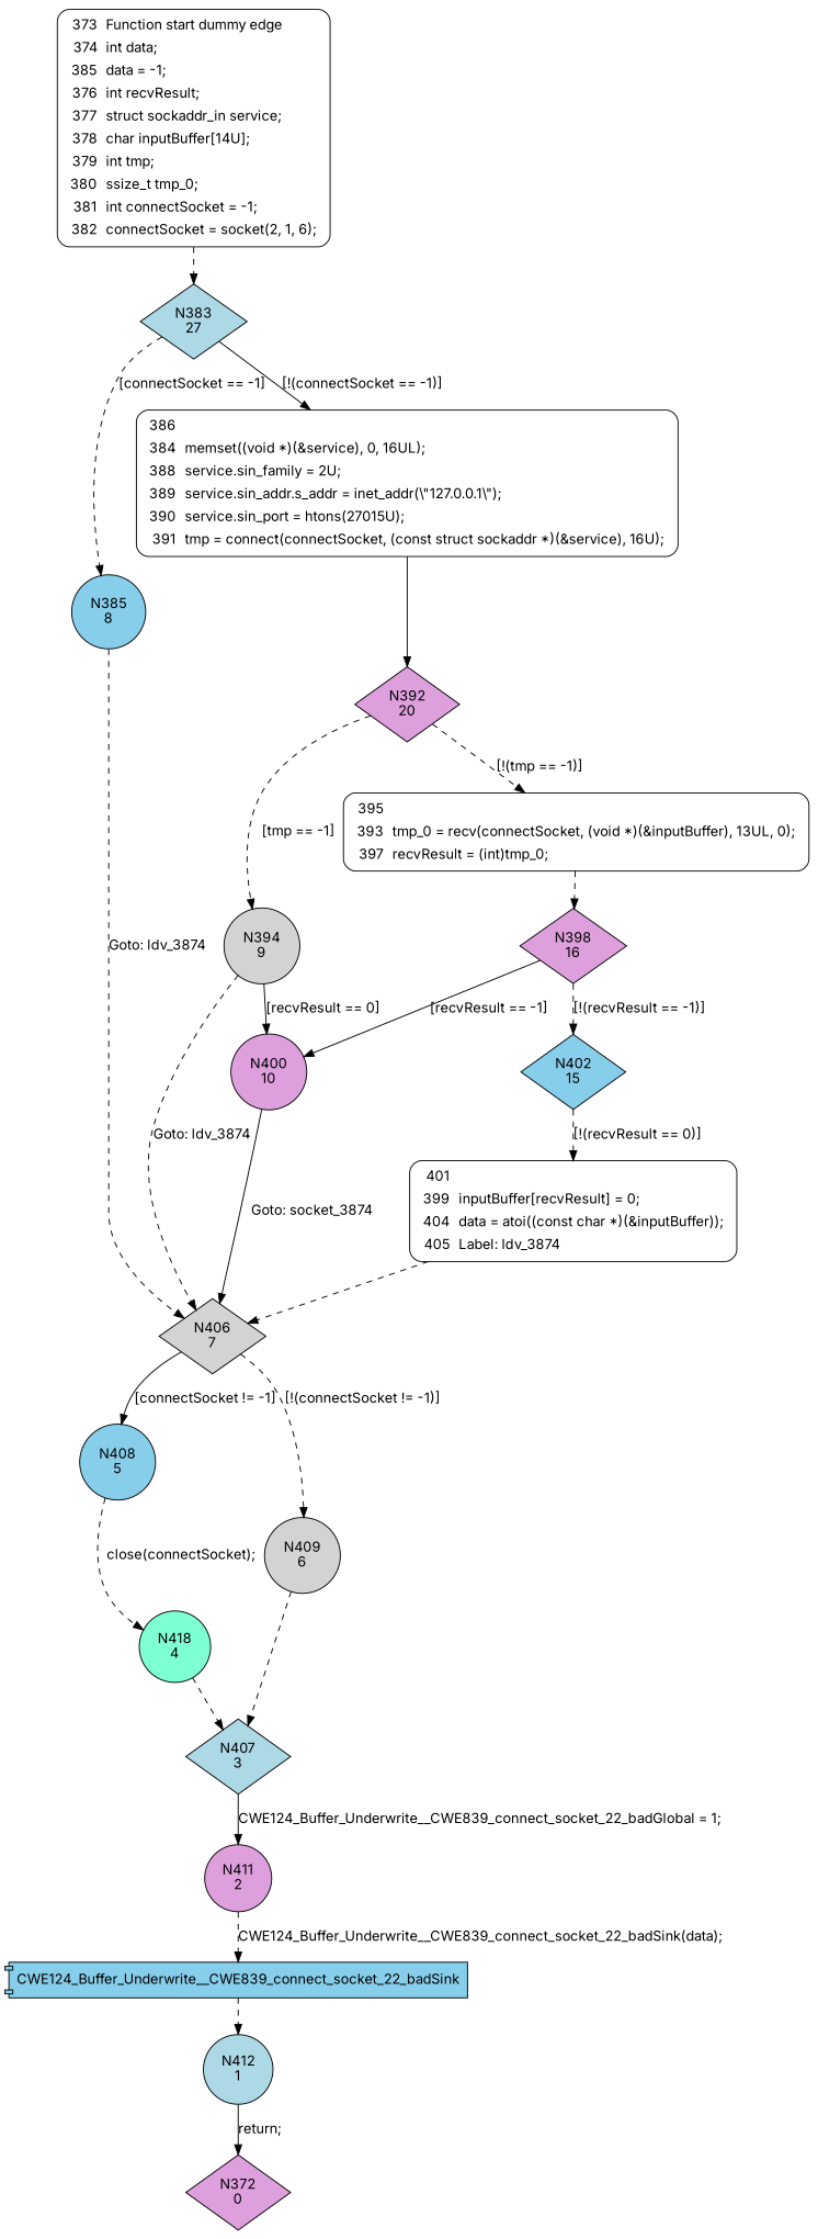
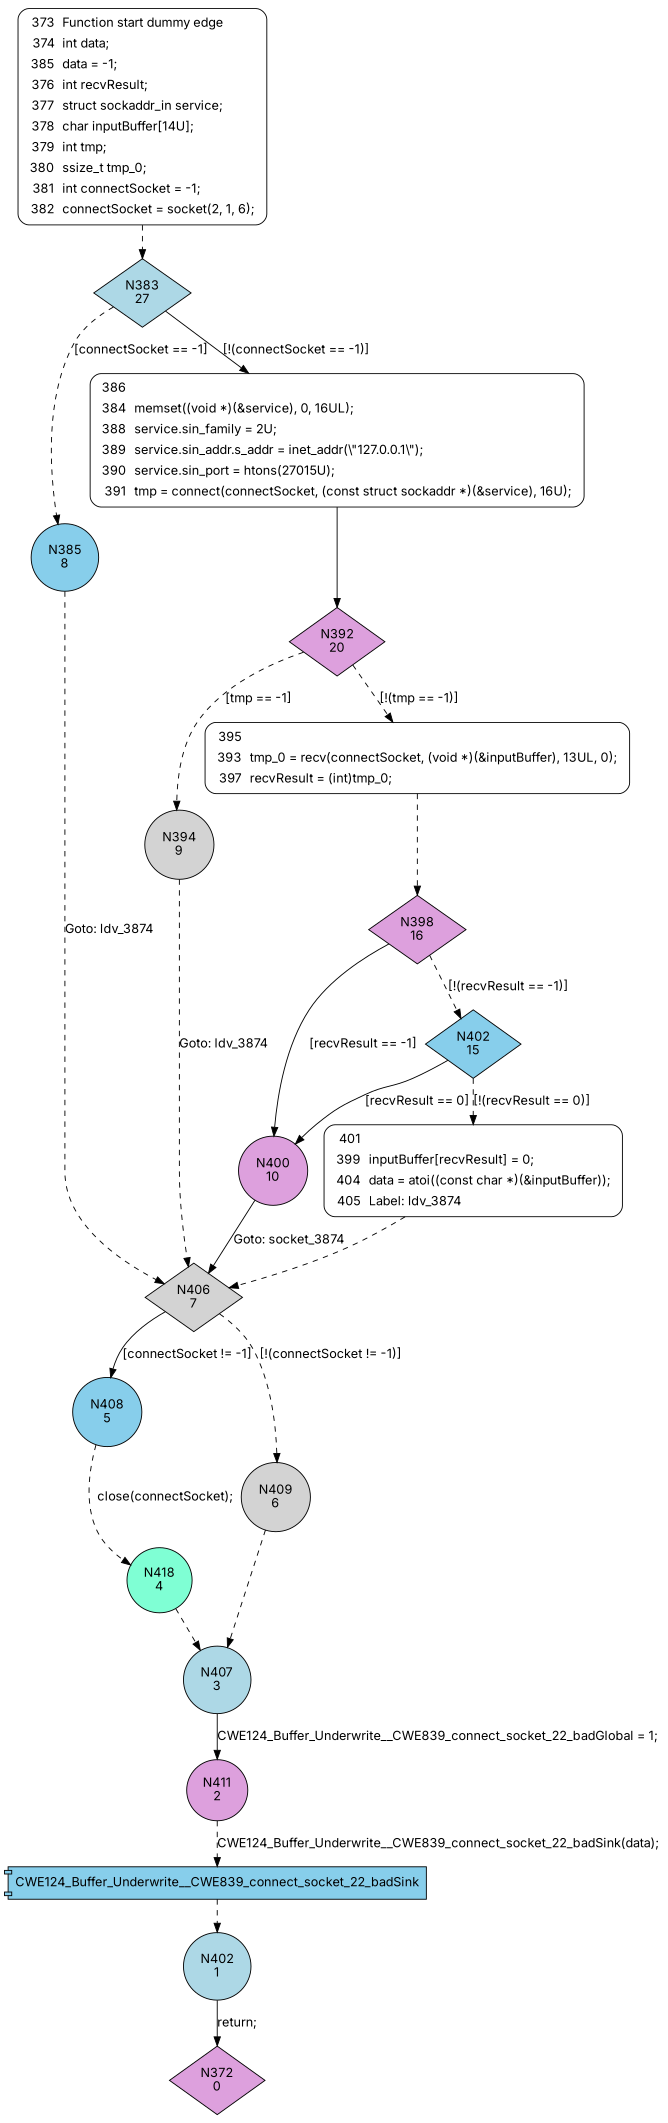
  digraph {
    fontname=Inter
    node [fillcolor=plum fontname=Inter shape=circle style=filled]
    edge [fontname=Inter style=dashed]
    n1 [fillcolor=lightblue label="N383\n27" shape=diamond]
    n2 [fillcolor=skyblue label="N385\n8"]
    n3 [fillcolor=white label=<<table border="0" cellborder="0" cellpadding="3" bgcolor="white"><tr><td align="right">386</td><td align="left"></td></tr><tr><td align="right">384</td><td align="left">memset((void *)(&amp;service), 0, 16UL);</td></tr><tr><td align="right">388</td><td align="left">service.sin_family = 2U;</td></tr><tr><td align="right">389</td><td align="left">service.sin_addr.s_addr = inet_addr(\&quot;127.0.0.1\&quot;);</td></tr><tr><td align="right">390</td><td align="left">service.sin_port = htons(27015U);</td></tr><tr><td align="right">391</td><td align="left">tmp = connect(connectSocket, (const struct sockaddr *)(&amp;service), 16U);</td></tr></table>> penwidth=1 shape=Mrecord style="filled,bold"]
    n4 [fillcolor=lightgrey label="N406\n7" shape=diamond]
    n5 [label="N392\n20" shape=diamond]
    n6 [fillcolor=skyblue label="N408\n5"]
    n7 [fillcolor=lightgrey label="N409\n6"]
    n8 [fillcolor=lightgrey label="N394\n9"]
    n9 [fillcolor=white label=<<table border="0" cellborder="0" cellpadding="3" bgcolor="white"><tr><td align="right">395</td><td align="left"></td></tr><tr><td align="right">393</td><td align="left">tmp_0 = recv(connectSocket, (void *)(&amp;inputBuffer), 13UL, 0);</td></tr><tr><td align="right">397</td><td align="left">recvResult = (int)tmp_0;</td></tr></table>> penwidth=1 shape=Mrecord style="filled,bold"]
    n10 [label="N398\n16" shape=diamond]
    n11 [label="N400\n10"]
    n12 [fillcolor=skyblue label="N402\n15" shape=diamond]
    n13 [fillcolor=white label=<<table border="0" cellborder="0" cellpadding="3" bgcolor="white"><tr><td align="right">401</td><td align="left"></td></tr><tr><td align="right">399</td><td align="left">inputBuffer[recvResult] = 0;</td></tr><tr><td align="right">404</td><td align="left">data = atoi((const char *)(&amp;inputBuffer));</td></tr><tr><td align="right">405</td><td align="left">Label: ldv_3874</td></tr></table>> penwidth=1 shape=Mrecord style="filled,bold"]
    n14 [fillcolor=aquamarine label="N418\n4"]
-   n15 [fillcolor=lightblue label="N407\n3" shape=diamond]
+   n15 [fillcolor=lightblue label="N407\n3"]
    n16 [label="N411\n2"]
    n17 [fillcolor=skyblue label=CWE124_Buffer_Underwrite__CWE839_connect_socket_22_badSink shape=component]
-   n18 [fillcolor=lightblue label="N412\n1"]
+   n18 [fillcolor=lightblue label="N402\n1"]
    n19 [label="N372\n0" shape=diamond]
    n20 [fillcolor=white label=<<table border="0" cellborder="0" cellpadding="3" bgcolor="white"><tr><td align="right">373</td><td align="left">Function start dummy edge</td></tr><tr><td align="right">374</td><td align="left">int data;</td></tr><tr><td align="right">385</td><td align="left">data = -1;</td></tr><tr><td align="right">376</td><td align="left">int recvResult;</td></tr><tr><td align="right">377</td><td align="left">struct sockaddr_in service;</td></tr><tr><td align="right">378</td><td align="left">char inputBuffer[14U];</td></tr><tr><td align="right">379</td><td align="left">int tmp;</td></tr><tr><td align="right">380</td><td align="left">ssize_t tmp_0;</td></tr><tr><td align="right">381</td><td align="left">int connectSocket = -1;</td></tr><tr><td align="right">382</td><td align="left">connectSocket = socket(2, 1, 6);</td></tr></table>> penwidth=1 shape=Mrecord style="filled,bold"]
    n1 -> n2 [label="[connectSocket == -1]"]
    n1 -> n3 [label="[!(connectSocket == -1)]" style=solid]
    n2 -> n4 [label="Goto: ldv_3874"]
    n3 -> n5 [style=solid]
    n4 -> n6 [label="[connectSocket != -1]" style=solid]
    n4 -> n7 [label="[!(connectSocket != -1)]"]
    n5 -> n8 [label="[tmp == -1]"]
    n5 -> n9 [label="[!(tmp == -1)]"]
    n6 -> n14 [label="close(connectSocket);"]
    n7 -> n15
    n8 -> n4 [label="Goto: ldv_3874"]
    n9 -> n10
    n10 -> n11 [label="[recvResult == -1]" style=solid]
    n10 -> n12 [label="[!(recvResult == -1)]"]
    n11 -> n4 [label="Goto: socket_3874" style=solid]
-   n8 -> n11 [label="[recvResult == 0]" style=solid]
+   n12 -> n11 [label="[recvResult == 0]" style=solid]
    n12 -> n13 [label="[!(recvResult == 0)]"]
    n13 -> n4
    n14 -> n15
    n15 -> n16 [label="CWE124_Buffer_Underwrite__CWE839_connect_socket_22_badGlobal = 1;" style=solid]
    n16 -> n17 [label="CWE124_Buffer_Underwrite__CWE839_connect_socket_22_badSink(data);"]
    n17 -> n18
    n18 -> n19 [label="return;" style=solid]
    n20 -> n1
  }
